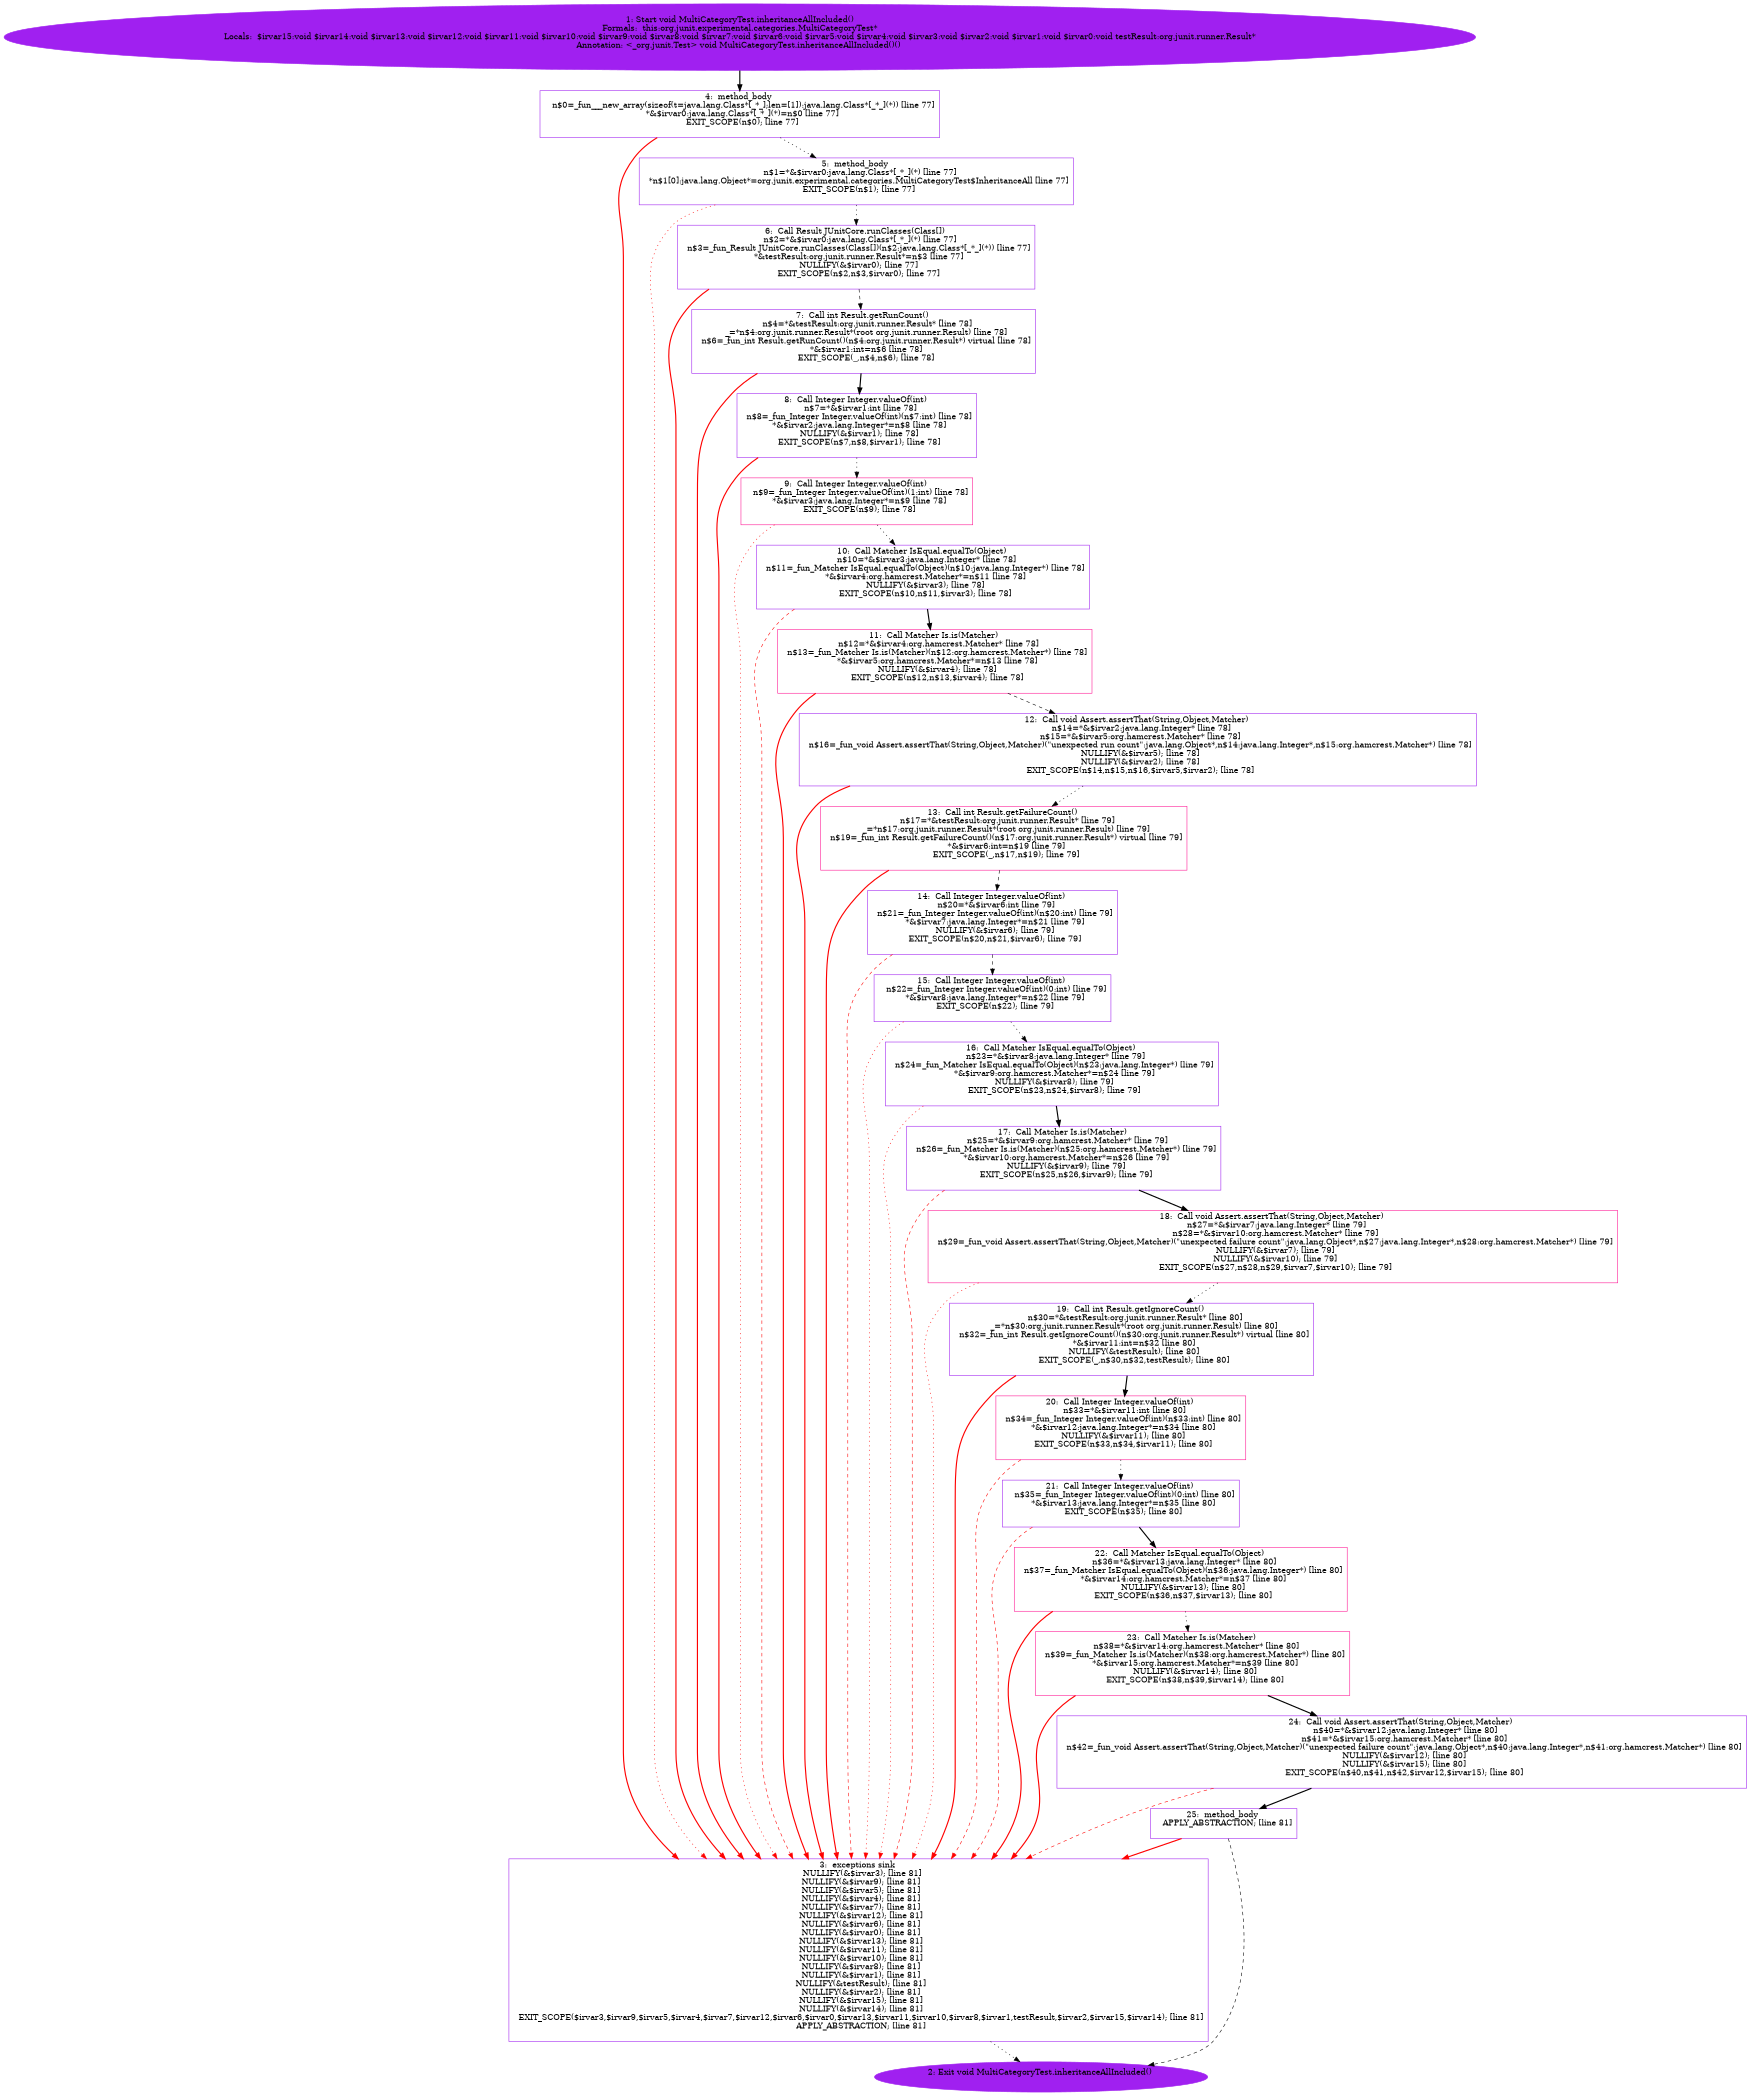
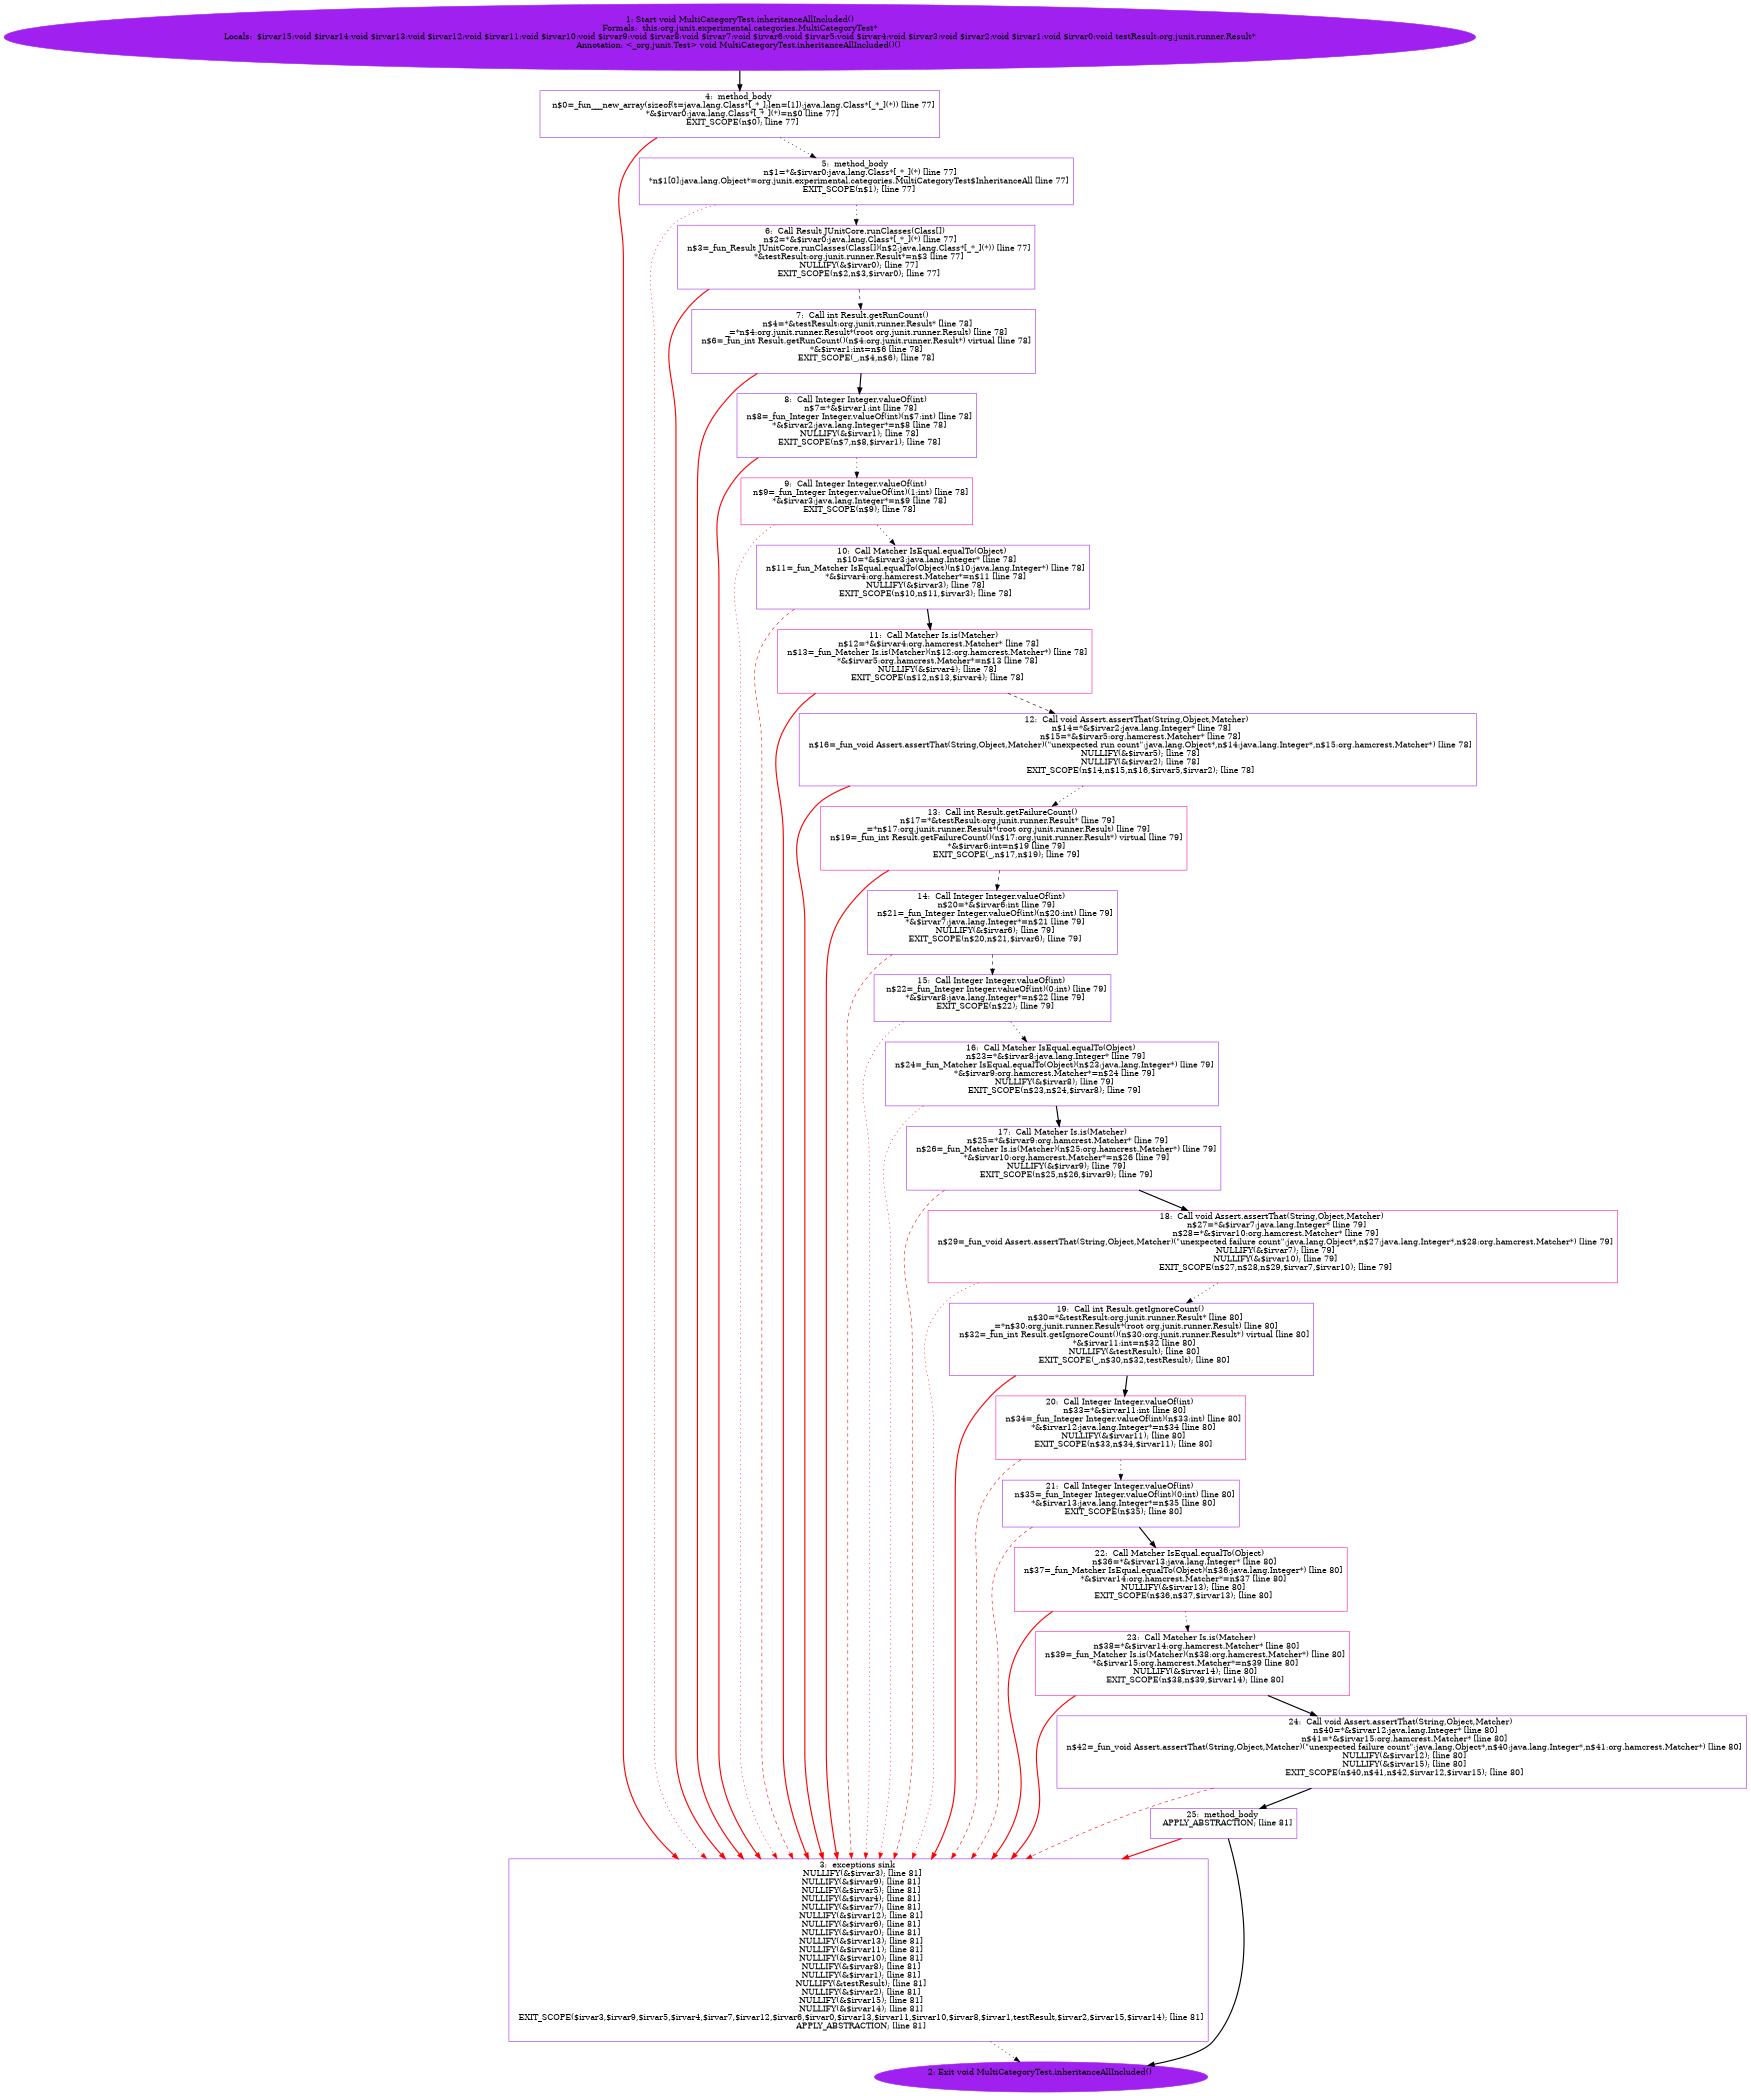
  digraph {
    node [color=purple shape=box]
    edge [style=bold]
    n1 [label="1: Start void MultiCategoryTest.inheritanceAllIncluded()\nFormals:  this:org.junit.experimental.categories.MultiCategoryTest*\nLocals:  $irvar15:void $irvar14:void $irvar13:void $irvar12:void $irvar11:void $irvar10:void $irvar9:void $irvar8:void $irvar7:void $irvar6:void $irvar5:void $irvar4:void $irvar3:void $irvar2:void $irvar1:void $irvar0:void testResult:org.junit.runner.Result*\nAnnotation: <_org.junit.Test> void MultiCategoryTest.inheritanceAllIncluded()() \n  " style=filled shape=""]
    n2 [label="4:  method_body \n   n$0=_fun___new_array(sizeof(t=java.lang.Class*[_*_];len=[1]):java.lang.Class*[_*_](*)) [line 77]\n  *&$irvar0:java.lang.Class*[_*_](*)=n$0 [line 77]\n  EXIT_SCOPE(n$0); [line 77]\n "]
    n3 [label="3:  exceptions sink \n   NULLIFY(&$irvar3); [line 81]\n  NULLIFY(&$irvar9); [line 81]\n  NULLIFY(&$irvar5); [line 81]\n  NULLIFY(&$irvar4); [line 81]\n  NULLIFY(&$irvar7); [line 81]\n  NULLIFY(&$irvar12); [line 81]\n  NULLIFY(&$irvar6); [line 81]\n  NULLIFY(&$irvar0); [line 81]\n  NULLIFY(&$irvar13); [line 81]\n  NULLIFY(&$irvar11); [line 81]\n  NULLIFY(&$irvar10); [line 81]\n  NULLIFY(&$irvar8); [line 81]\n  NULLIFY(&$irvar1); [line 81]\n  NULLIFY(&testResult); [line 81]\n  NULLIFY(&$irvar2); [line 81]\n  NULLIFY(&$irvar15); [line 81]\n  NULLIFY(&$irvar14); [line 81]\n  EXIT_SCOPE($irvar3,$irvar9,$irvar5,$irvar4,$irvar7,$irvar12,$irvar6,$irvar0,$irvar13,$irvar11,$irvar10,$irvar8,$irvar1,testResult,$irvar2,$irvar15,$irvar14); [line 81]\n  APPLY_ABSTRACTION; [line 81]\n "]
    n4 [label="5:  method_body \n   n$1=*&$irvar0:java.lang.Class*[_*_](*) [line 77]\n  *n$1[0]:java.lang.Object*=org.junit.experimental.categories.MultiCategoryTest$InheritanceAll [line 77]\n  EXIT_SCOPE(n$1); [line 77]\n "]
    n5 [label="2: Exit void MultiCategoryTest.inheritanceAllIncluded() \n  " style=filled shape=""]
    n6 [label="6:  Call Result JUnitCore.runClasses(Class[]) \n   n$2=*&$irvar0:java.lang.Class*[_*_](*) [line 77]\n  n$3=_fun_Result JUnitCore.runClasses(Class[])(n$2:java.lang.Class*[_*_](*)) [line 77]\n  *&testResult:org.junit.runner.Result*=n$3 [line 77]\n  NULLIFY(&$irvar0); [line 77]\n  EXIT_SCOPE(n$2,n$3,$irvar0); [line 77]\n "]
    n7 [label="7:  Call int Result.getRunCount() \n   n$4=*&testResult:org.junit.runner.Result* [line 78]\n  _=*n$4:org.junit.runner.Result*(root org.junit.runner.Result) [line 78]\n  n$6=_fun_int Result.getRunCount()(n$4:org.junit.runner.Result*) virtual [line 78]\n  *&$irvar1:int=n$6 [line 78]\n  EXIT_SCOPE(_,n$4,n$6); [line 78]\n "]
    n8 [label="8:  Call Integer Integer.valueOf(int) \n   n$7=*&$irvar1:int [line 78]\n  n$8=_fun_Integer Integer.valueOf(int)(n$7:int) [line 78]\n  *&$irvar2:java.lang.Integer*=n$8 [line 78]\n  NULLIFY(&$irvar1); [line 78]\n  EXIT_SCOPE(n$7,n$8,$irvar1); [line 78]\n "]
    n9 [label="9:  Call Integer Integer.valueOf(int) \n   n$9=_fun_Integer Integer.valueOf(int)(1:int) [line 78]\n  *&$irvar3:java.lang.Integer*=n$9 [line 78]\n  EXIT_SCOPE(n$9); [line 78]\n " color=deeppink]
    n10 [label="10:  Call Matcher IsEqual.equalTo(Object) \n   n$10=*&$irvar3:java.lang.Integer* [line 78]\n  n$11=_fun_Matcher IsEqual.equalTo(Object)(n$10:java.lang.Integer*) [line 78]\n  *&$irvar4:org.hamcrest.Matcher*=n$11 [line 78]\n  NULLIFY(&$irvar3); [line 78]\n  EXIT_SCOPE(n$10,n$11,$irvar3); [line 78]\n "]
    n11 [label="11:  Call Matcher Is.is(Matcher) \n   n$12=*&$irvar4:org.hamcrest.Matcher* [line 78]\n  n$13=_fun_Matcher Is.is(Matcher)(n$12:org.hamcrest.Matcher*) [line 78]\n  *&$irvar5:org.hamcrest.Matcher*=n$13 [line 78]\n  NULLIFY(&$irvar4); [line 78]\n  EXIT_SCOPE(n$12,n$13,$irvar4); [line 78]\n " color=deeppink]
    n12 [label="12:  Call void Assert.assertThat(String,Object,Matcher) \n   n$14=*&$irvar2:java.lang.Integer* [line 78]\n  n$15=*&$irvar5:org.hamcrest.Matcher* [line 78]\n  n$16=_fun_void Assert.assertThat(String,Object,Matcher)(\"unexpected run count\":java.lang.Object*,n$14:java.lang.Integer*,n$15:org.hamcrest.Matcher*) [line 78]\n  NULLIFY(&$irvar5); [line 78]\n  NULLIFY(&$irvar2); [line 78]\n  EXIT_SCOPE(n$14,n$15,n$16,$irvar5,$irvar2); [line 78]\n "]
    n13 [label="13:  Call int Result.getFailureCount() \n   n$17=*&testResult:org.junit.runner.Result* [line 79]\n  _=*n$17:org.junit.runner.Result*(root org.junit.runner.Result) [line 79]\n  n$19=_fun_int Result.getFailureCount()(n$17:org.junit.runner.Result*) virtual [line 79]\n  *&$irvar6:int=n$19 [line 79]\n  EXIT_SCOPE(_,n$17,n$19); [line 79]\n " color=deeppink]
    n14 [label="14:  Call Integer Integer.valueOf(int) \n   n$20=*&$irvar6:int [line 79]\n  n$21=_fun_Integer Integer.valueOf(int)(n$20:int) [line 79]\n  *&$irvar7:java.lang.Integer*=n$21 [line 79]\n  NULLIFY(&$irvar6); [line 79]\n  EXIT_SCOPE(n$20,n$21,$irvar6); [line 79]\n "]
    n15 [label="15:  Call Integer Integer.valueOf(int) \n   n$22=_fun_Integer Integer.valueOf(int)(0:int) [line 79]\n  *&$irvar8:java.lang.Integer*=n$22 [line 79]\n  EXIT_SCOPE(n$22); [line 79]\n "]
    n16 [label="16:  Call Matcher IsEqual.equalTo(Object) \n   n$23=*&$irvar8:java.lang.Integer* [line 79]\n  n$24=_fun_Matcher IsEqual.equalTo(Object)(n$23:java.lang.Integer*) [line 79]\n  *&$irvar9:org.hamcrest.Matcher*=n$24 [line 79]\n  NULLIFY(&$irvar8); [line 79]\n  EXIT_SCOPE(n$23,n$24,$irvar8); [line 79]\n "]
    n17 [label="17:  Call Matcher Is.is(Matcher) \n   n$25=*&$irvar9:org.hamcrest.Matcher* [line 79]\n  n$26=_fun_Matcher Is.is(Matcher)(n$25:org.hamcrest.Matcher*) [line 79]\n  *&$irvar10:org.hamcrest.Matcher*=n$26 [line 79]\n  NULLIFY(&$irvar9); [line 79]\n  EXIT_SCOPE(n$25,n$26,$irvar9); [line 79]\n "]
    n18 [label="18:  Call void Assert.assertThat(String,Object,Matcher) \n   n$27=*&$irvar7:java.lang.Integer* [line 79]\n  n$28=*&$irvar10:org.hamcrest.Matcher* [line 79]\n  n$29=_fun_void Assert.assertThat(String,Object,Matcher)(\"unexpected failure count\":java.lang.Object*,n$27:java.lang.Integer*,n$28:org.hamcrest.Matcher*) [line 79]\n  NULLIFY(&$irvar7); [line 79]\n  NULLIFY(&$irvar10); [line 79]\n  EXIT_SCOPE(n$27,n$28,n$29,$irvar7,$irvar10); [line 79]\n " color=deeppink]
    n19 [label="19:  Call int Result.getIgnoreCount() \n   n$30=*&testResult:org.junit.runner.Result* [line 80]\n  _=*n$30:org.junit.runner.Result*(root org.junit.runner.Result) [line 80]\n  n$32=_fun_int Result.getIgnoreCount()(n$30:org.junit.runner.Result*) virtual [line 80]\n  *&$irvar11:int=n$32 [line 80]\n  NULLIFY(&testResult); [line 80]\n  EXIT_SCOPE(_,n$30,n$32,testResult); [line 80]\n "]
    n20 [label="20:  Call Integer Integer.valueOf(int) \n   n$33=*&$irvar11:int [line 80]\n  n$34=_fun_Integer Integer.valueOf(int)(n$33:int) [line 80]\n  *&$irvar12:java.lang.Integer*=n$34 [line 80]\n  NULLIFY(&$irvar11); [line 80]\n  EXIT_SCOPE(n$33,n$34,$irvar11); [line 80]\n " color=deeppink]
    n21 [label="21:  Call Integer Integer.valueOf(int) \n   n$35=_fun_Integer Integer.valueOf(int)(0:int) [line 80]\n  *&$irvar13:java.lang.Integer*=n$35 [line 80]\n  EXIT_SCOPE(n$35); [line 80]\n "]
    n22 [label="22:  Call Matcher IsEqual.equalTo(Object) \n   n$36=*&$irvar13:java.lang.Integer* [line 80]\n  n$37=_fun_Matcher IsEqual.equalTo(Object)(n$36:java.lang.Integer*) [line 80]\n  *&$irvar14:org.hamcrest.Matcher*=n$37 [line 80]\n  NULLIFY(&$irvar13); [line 80]\n  EXIT_SCOPE(n$36,n$37,$irvar13); [line 80]\n " color=deeppink]
    n23 [label="23:  Call Matcher Is.is(Matcher) \n   n$38=*&$irvar14:org.hamcrest.Matcher* [line 80]\n  n$39=_fun_Matcher Is.is(Matcher)(n$38:org.hamcrest.Matcher*) [line 80]\n  *&$irvar15:org.hamcrest.Matcher*=n$39 [line 80]\n  NULLIFY(&$irvar14); [line 80]\n  EXIT_SCOPE(n$38,n$39,$irvar14); [line 80]\n " color=deeppink]
    n24 [label="24:  Call void Assert.assertThat(String,Object,Matcher) \n   n$40=*&$irvar12:java.lang.Integer* [line 80]\n  n$41=*&$irvar15:org.hamcrest.Matcher* [line 80]\n  n$42=_fun_void Assert.assertThat(String,Object,Matcher)(\"unexpected failure count\":java.lang.Object*,n$40:java.lang.Integer*,n$41:org.hamcrest.Matcher*) [line 80]\n  NULLIFY(&$irvar12); [line 80]\n  NULLIFY(&$irvar15); [line 80]\n  EXIT_SCOPE(n$40,n$41,n$42,$irvar12,$irvar15); [line 80]\n "]
    n25 [label="25:  method_body \n   APPLY_ABSTRACTION; [line 81]\n "]
    n1 -> n2
    n2 -> n3 [color=red]
    n2 -> n4 [style=dotted]
    n3 -> n5 [style=dotted]
    n4 -> n3 [color=red style=dotted]
    n4 -> n6 [style=dotted]
    n6 -> n3 [color=red]
    n6 -> n7 [style=dashed]
    n7 -> n3 [color=red]
    n7 -> n8
    n8 -> n3 [color=red]
    n8 -> n9 [style=dotted]
    n9 -> n3 [color=red style=dotted]
    n9 -> n10 [style=dotted]
    n10 -> n3 [color=red style=dashed]
    n10 -> n11
    n11 -> n3 [color=red]
    n11 -> n12 [style=dashed]
    n12 -> n3 [color=red]
    n12 -> n13 [style=dotted]
    n13 -> n3 [color=red]
    n13 -> n14 [style=dashed]
    n14 -> n3 [color=red style=dashed]
    n14 -> n15 [style=dashed]
    n15 -> n3 [color=red style=dotted]
    n15 -> n16 [style=dotted]
    n16 -> n3 [color=red style=dotted]
    n16 -> n17
    n17 -> n3 [color=red style=dashed]
    n17 -> n18
    n18 -> n3 [color=red style=dotted]
    n18 -> n19 [style=dotted]
    n19 -> n3 [color=red]
    n19 -> n20
    n20 -> n3 [color=red style=dashed]
    n20 -> n21 [style=dotted]
    n21 -> n3 [color=red style=dashed]
    n21 -> n22
    n22 -> n3 [color=red]
    n22 -> n23 [style=dotted]
    n23 -> n3 [color=red]
    n23 -> n24
    n24 -> n3 [color=red style=dashed]
    n24 -> n25
    n25 -> n3 [color=red]
-   n25 -> n5 [style=dashed]
+   n25 -> n5
  }
